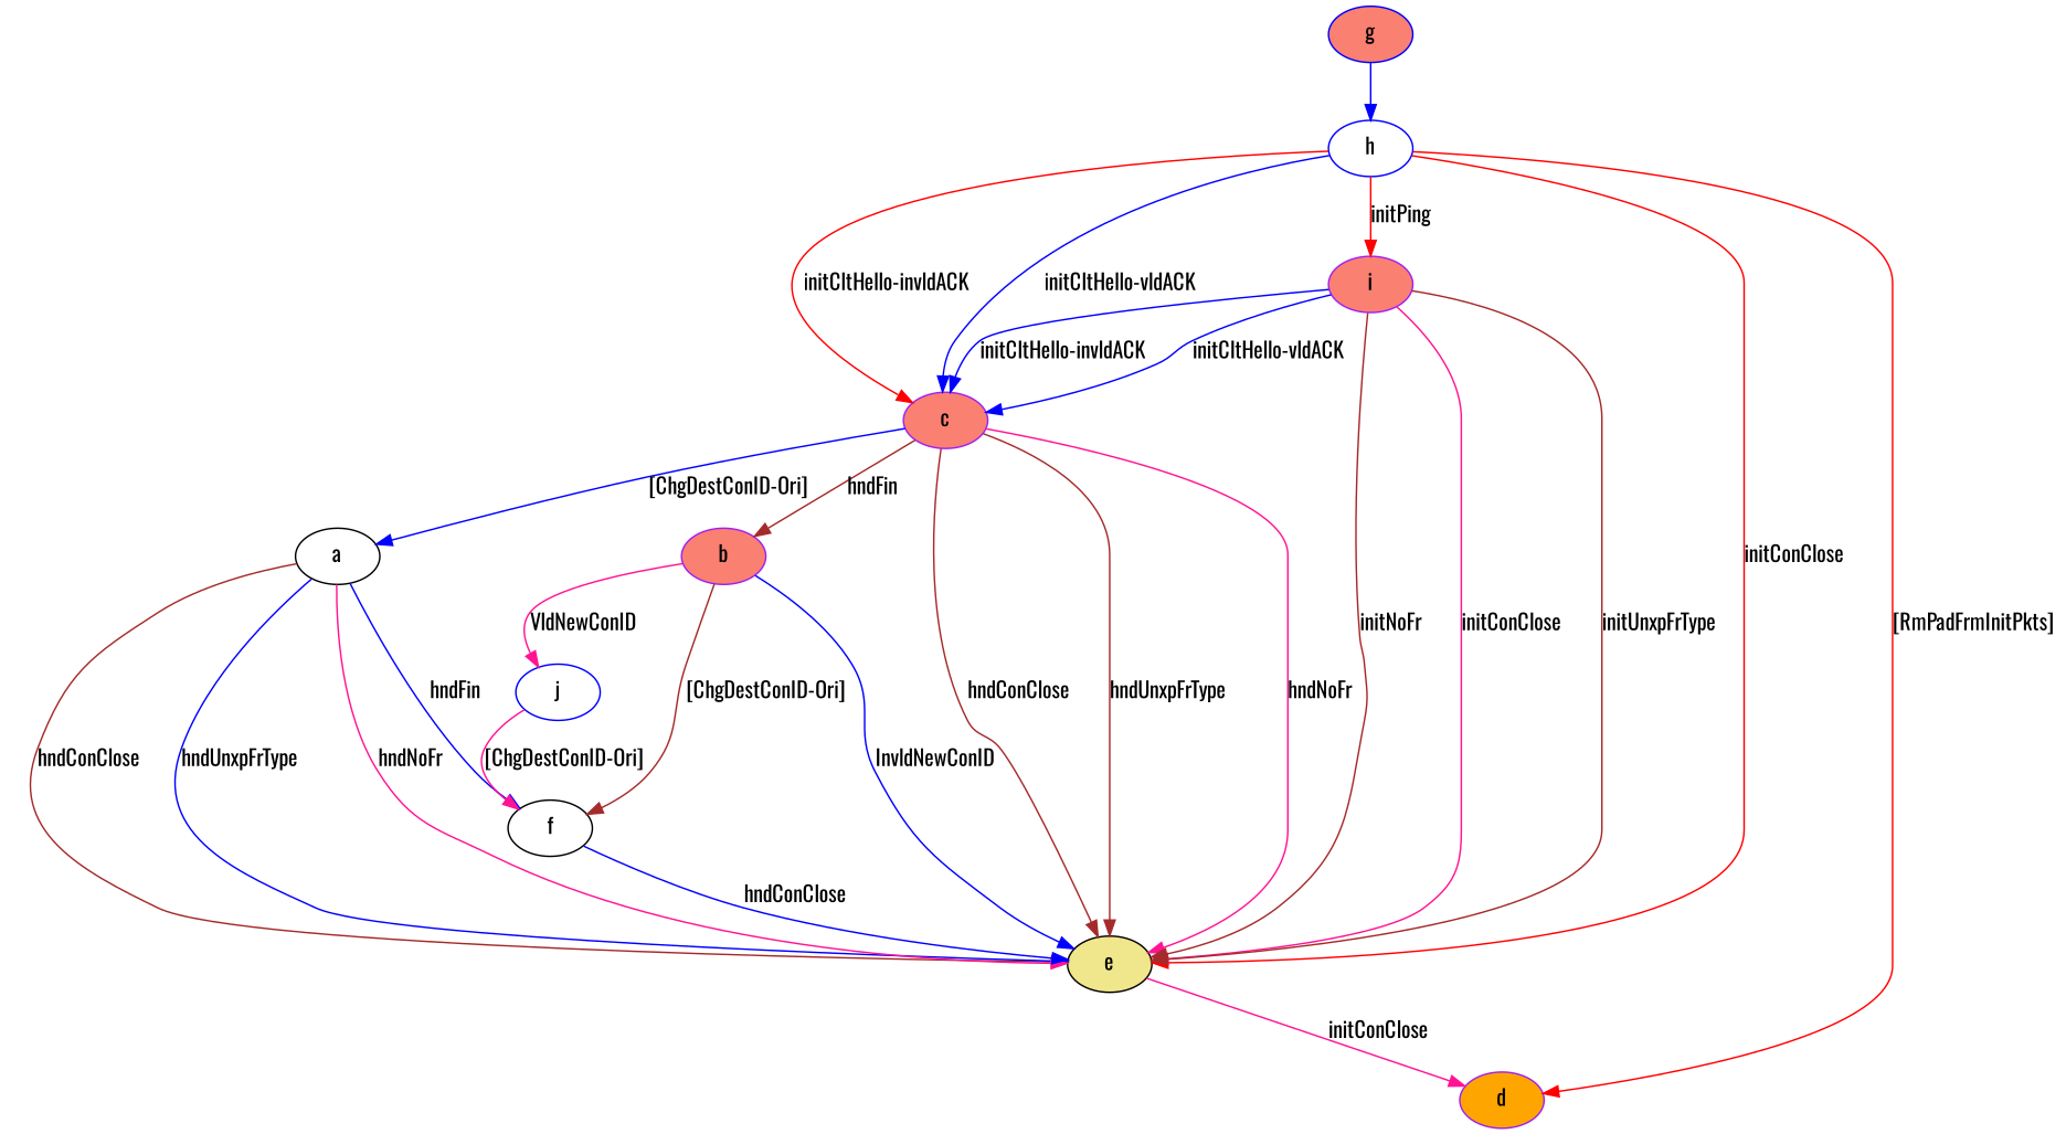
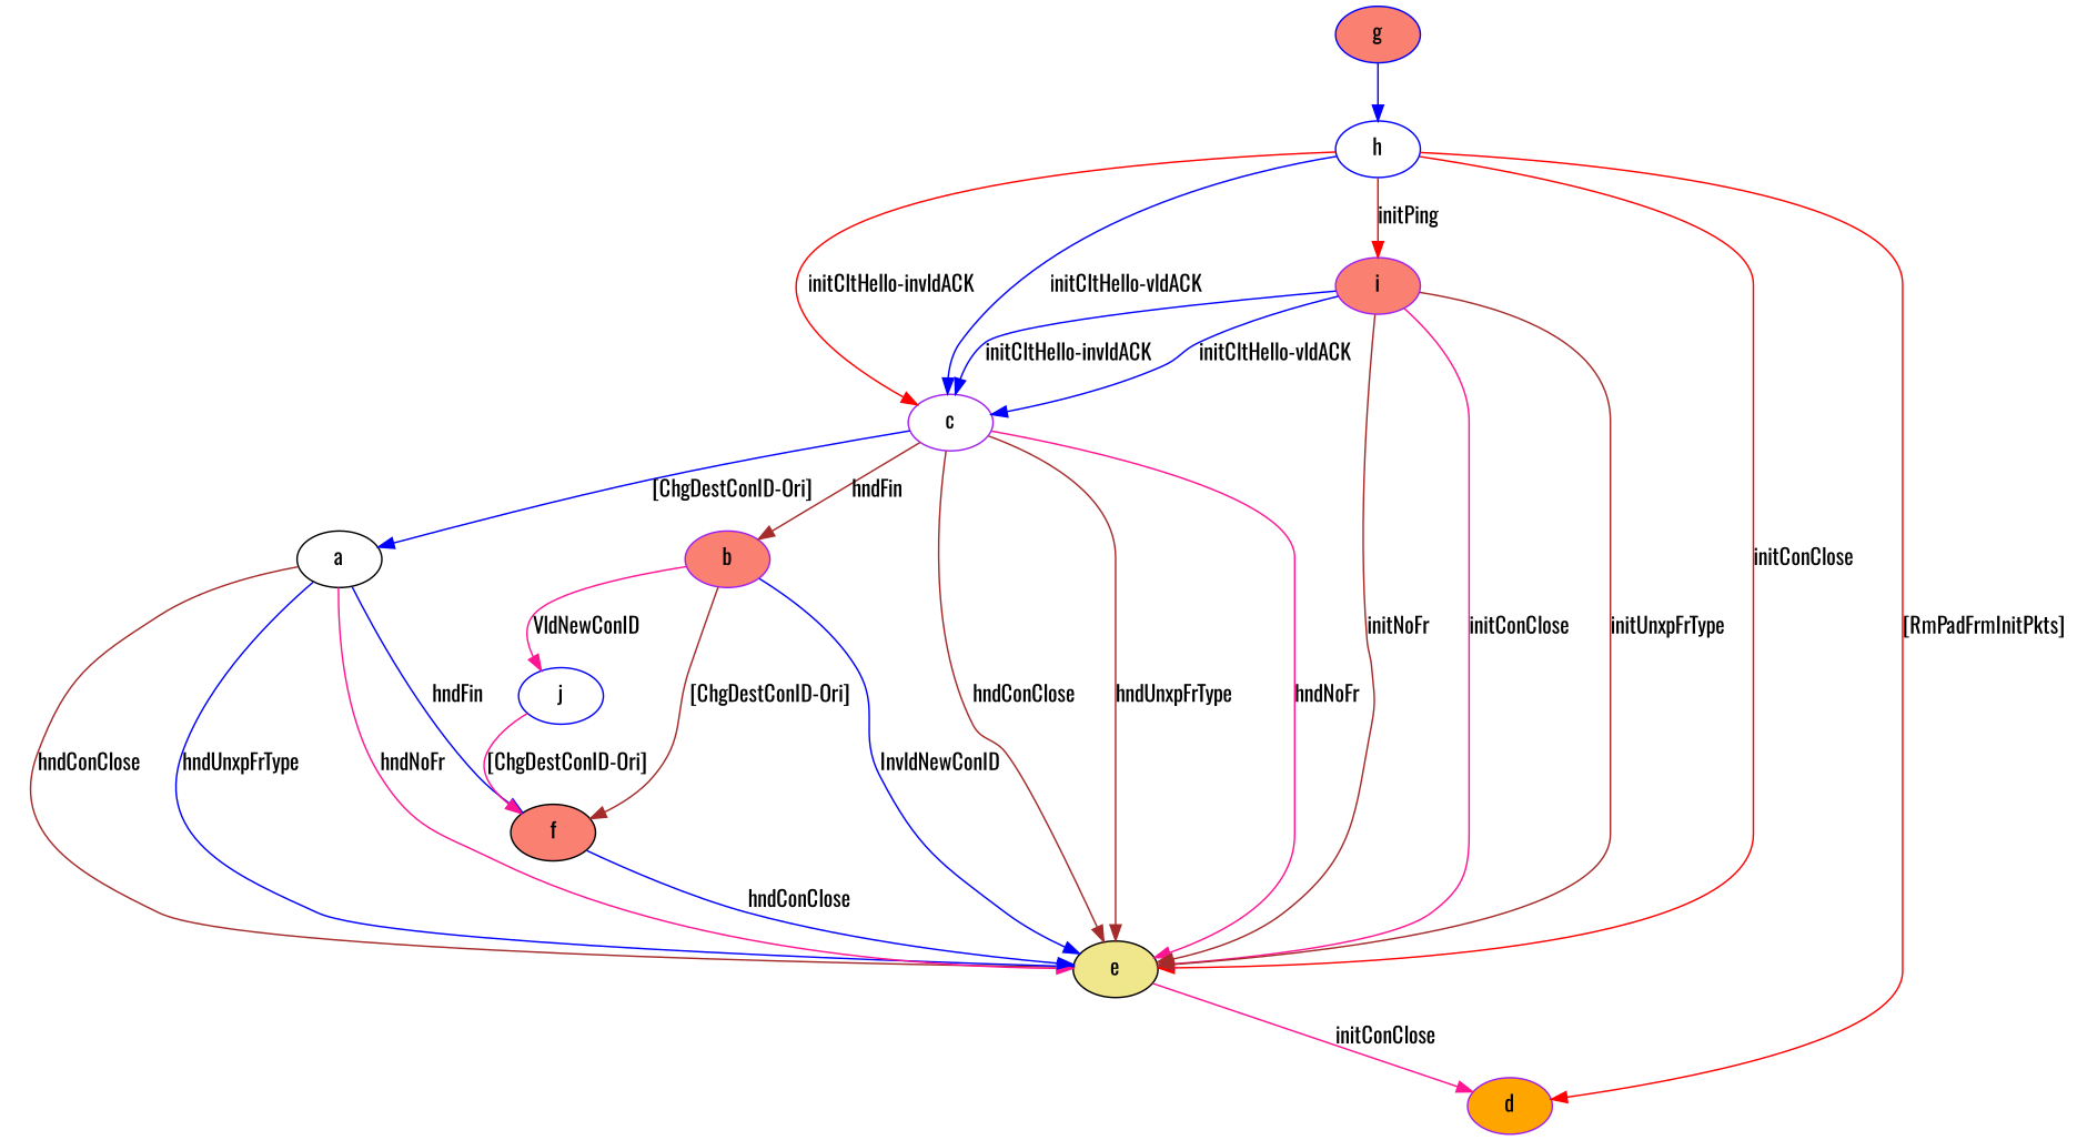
  digraph {
    fontname=Oswald
    node [color=purple fillcolor=white fontname=Oswald style=filled]
    edge [color=blue fontname=Oswald]
    a [color=black]
    e [color=black fillcolor=khaki]
-   f [color=black]
+   f [color=black fillcolor=salmon]
    d [fillcolor=orange]
    b [fillcolor=salmon]
    j [color=blue]
-   c [fillcolor=salmon]
+   c
    h [color=blue]
    g [color=blue fillcolor=salmon]
    i [fillcolor=salmon]
    a -> e [color=brown label="hndConClose "]
    a -> e [label="hndUnxpFrType "]
    a -> e [color=deeppink label="hndNoFr "]
    a -> f [label="hndFin "]
    e -> d [color=deeppink label="initConClose "]
    f -> e [label="hndConClose "]
    b -> e [label="InvldNewConID "]
    b -> f [color=brown label="[ChgDestConID-Ori] "]
    b -> j [color=deeppink label="VldNewConID "]
    j -> f [color=deeppink label="[ChgDestConID-Ori] "]
    c -> a [label="[ChgDestConID-Ori] "]
    c -> e [color=brown label="hndConClose "]
    c -> e [color=brown label="hndUnxpFrType "]
    c -> e [color=deeppink label="hndNoFr "]
    c -> b [color=brown label="hndFin "]
    h -> e [color=red label="initConClose "]
    h -> d [color=red label="[RmPadFrmInitPkts] "]
    h -> c [label="initCltHello-vldACK "]
    h -> c [color=red label="initCltHello-invldACK "]
    h -> i [color=red label="initPing "]
    g -> h
    i -> e [color=deeppink label="initConClose "]
    i -> e [color=brown label="initUnxpFrType "]
    i -> e [color=brown label="initNoFr "]
    i -> c [label="initCltHello-vldACK "]
    i -> c [label="initCltHello-invldACK "]
  }
